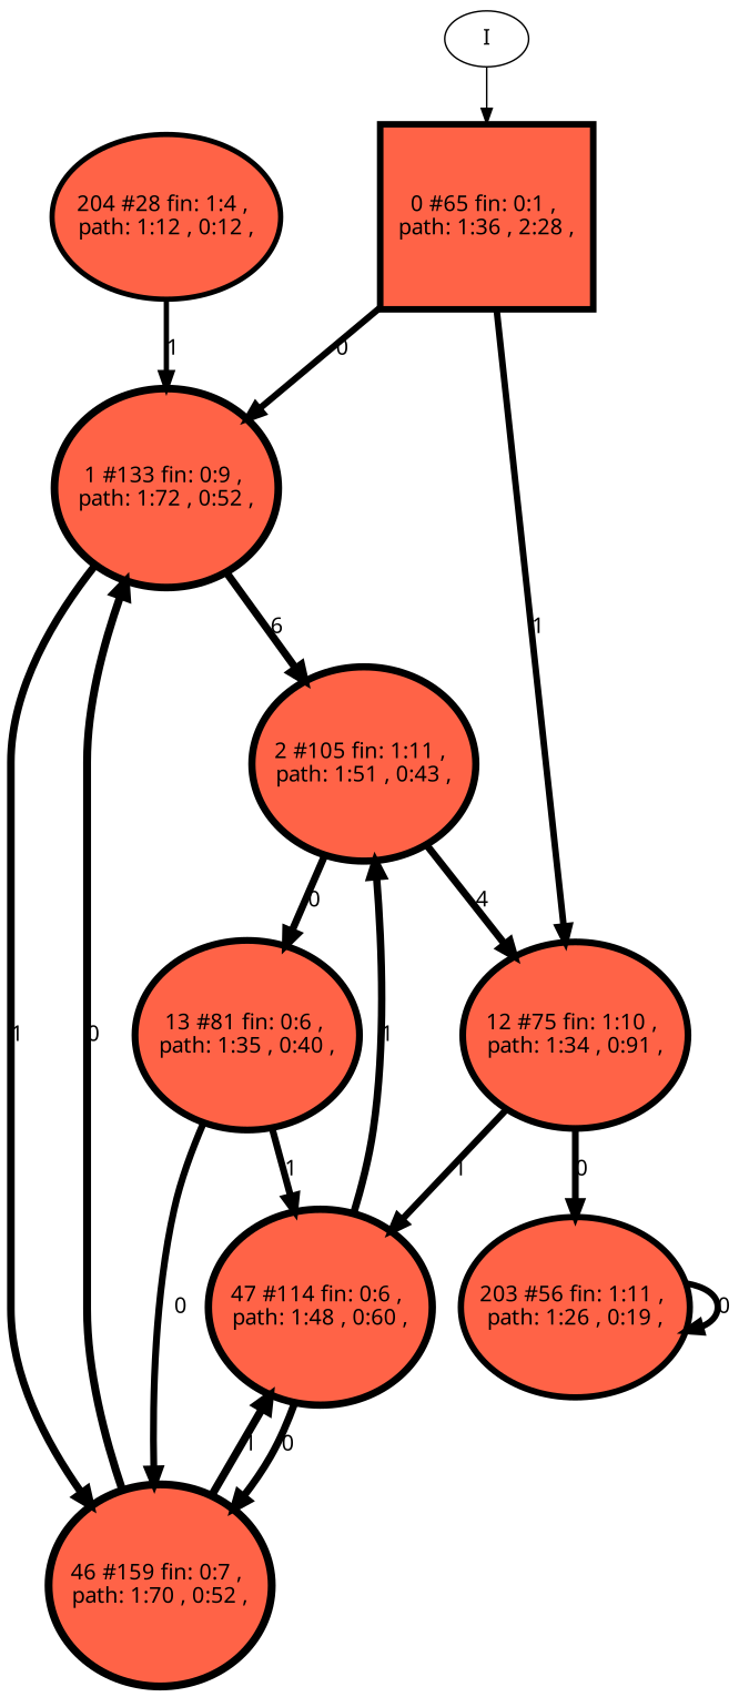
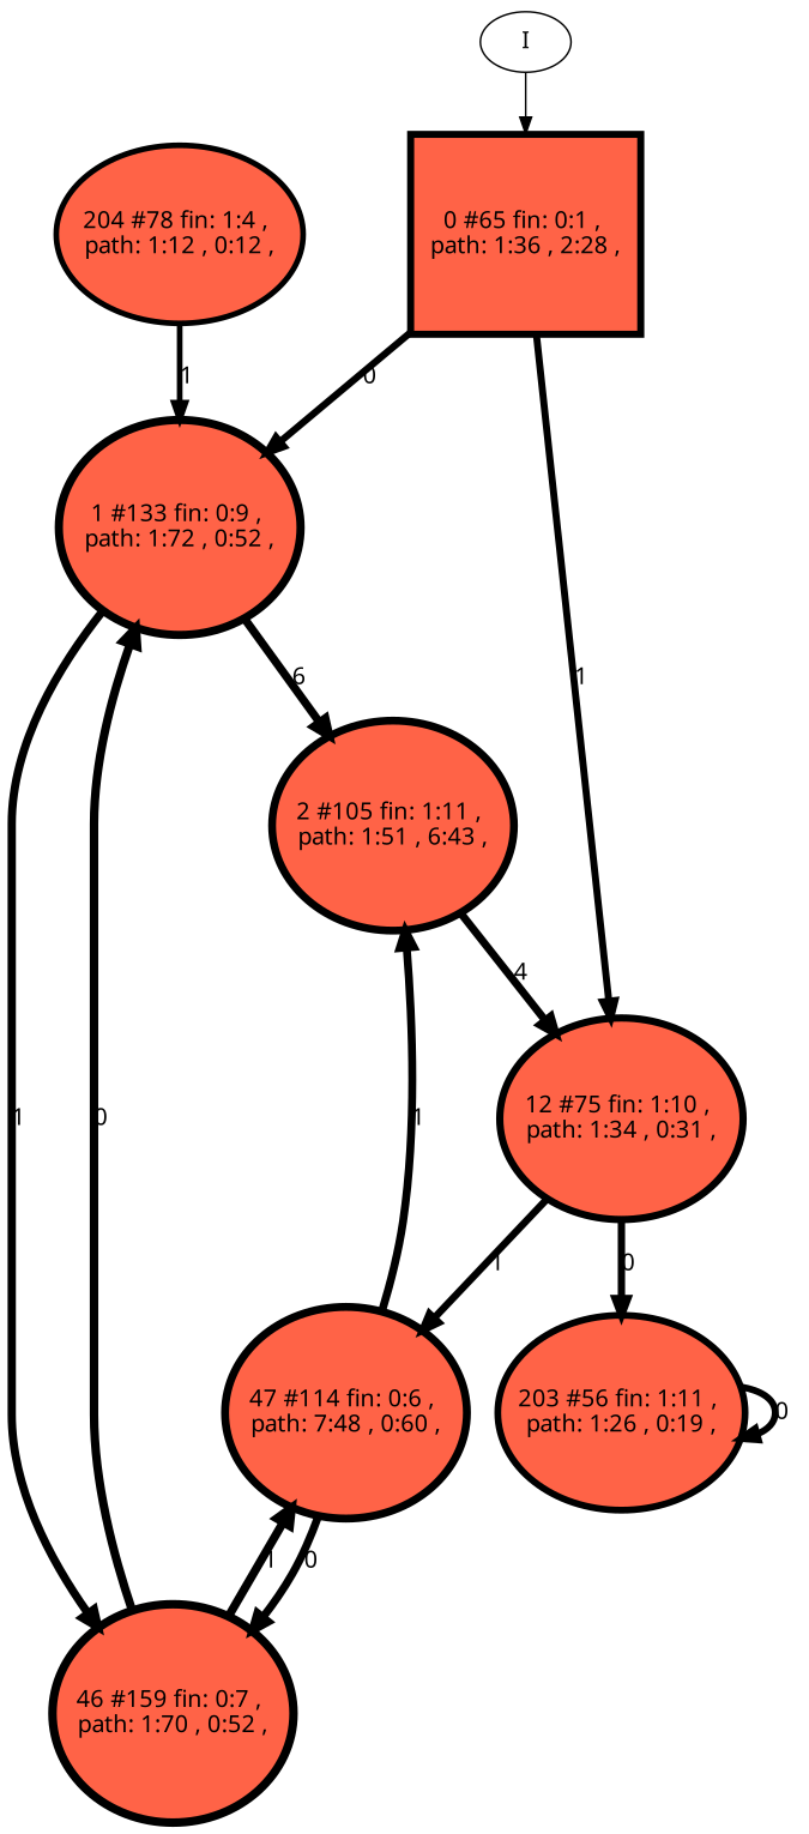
  digraph {
    fontname="Noto Sans"
    node [fillcolor=tomato fontname="Noto Sans" style=filled]
    edge [fontname="Noto Sans" penwidth=4.18965]
    n1 [height=1.64667 label="0 #65 fin: 0:1 , \n path: 1:36 , 2:28 , " penwidth=4.18965 shape=box width=1.64667]
    n2 [height=1.77459 label="1 #133 fin: 0:9 , \n path: 1:72 , 0:52 , " penwidth=4.89784 width=1.77459]
-   n3 [height=1.67349 label="12 #75 fin: 1:10 , \n path: 1:34 , 0:91 , " penwidth=4.33073 width=1.67349]
-   n4 [height=1.73403 label="2 #105 fin: 1:11 , \n path: 1:51 , 0:43 , " penwidth=4.66344 width=1.73403]
+   n3 [height=1.67349 label="12 #75 fin: 1:10 , \n path: 1:34 , 0:31 , " penwidth=4.33073 width=1.67349]
+   n4 [height=1.73403 label="2 #105 fin: 1:11 , \n path: 1:51 , 6:43 , " penwidth=4.66344 width=1.73403]
    n5 [height=1.80421 label="46 #159 fin: 0:7 , \n path: 1:70 , 0:52 , " penwidth=5.07517 width=1.80421]
    n6 [height=1.61801 label="203 #56 fin: 1:11 , \n path: 1:26 , 0:19 , " penwidth=4.04305 width=1.61801]
-   n7 [height=1.74832 label="47 #114 fin: 0:6 , \n path: 1:48 , 0:60 , " penwidth=4.74493 width=1.74832]
+   n7 [height=1.74832 label="47 #114 fin: 0:6 , \n path: 7:48 , 0:60 , " penwidth=4.74493 width=1.74832]
    I [fillcolor="" style=""]
-   n9 [height=1.68764 label="13 #81 fin: 0:6 , \n path: 1:35 , 0:40 , " penwidth=4.40672 width=1.68764]
-   n10 [height=1.47414 label="204 #28 fin: 1:4 , \n path: 1:12 , 0:12 , " penwidth=3.3673 width=1.47414]
+   n10 [height=1.47414 label="204 #78 fin: 1:4 , \n path: 1:12 , 0:12 , " penwidth=3.3673 width=1.47414]
    n1 -> n2 [label="0 "]
    n1 -> n3 [label="1 "]
    n2 -> n4 [label="6 " penwidth=4.89784]
    n2 -> n5 [label="1 " penwidth=4.89784]
    n3 -> n6 [label="0 " penwidth=4.33073]
    n3 -> n7 [label="1 " penwidth=4.33073]
    n4 -> n3 [label="4 " penwidth=4.66344]
-   n4 -> n9 [label="0 " penwidth=4.66344]
    n5 -> n2 [label="0 " penwidth=5.07517]
    n5 -> n7 [label="1 " penwidth=5.07517]
    n6 -> n6 [label="0 " penwidth=4.04305]
    n7 -> n4 [label="1 " penwidth=4.74493]
    n7 -> n5 [label="0 " penwidth=4.74493]
    I -> n1 [penwidth=""]
-   n9 -> n5 [label="0 " penwidth=4.40672]
-   n9 -> n7 [label="1 " penwidth=4.40672]
    n10 -> n2 [label="1 " penwidth=3.3673]
  }
